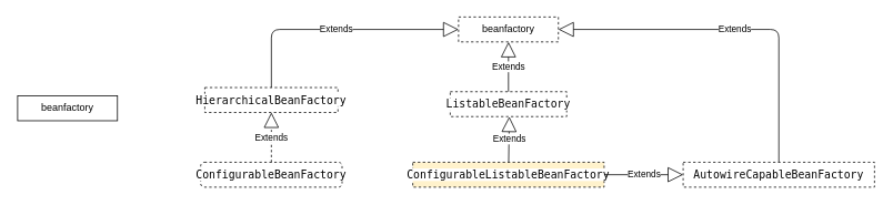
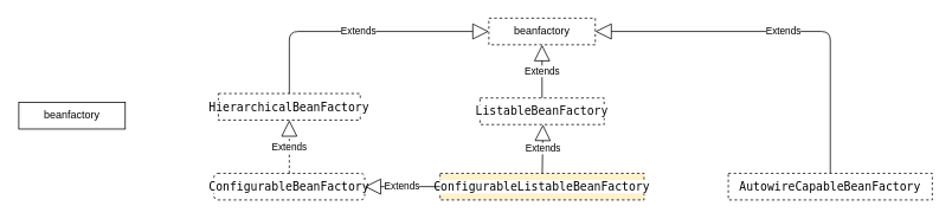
  <mxCell id="0" />
  <mxCell id="1" parent="0" />
  <mxCell id="2" value="beanfactory" style="rounded=0;whiteSpace=wrap;html=1;dashed=1;" parent="1" vertex="1"><mxGeometry x="550" y="20" width="120" height="30" as="geometry" /></mxCell>
  <mxCell id="3" value="beanfactory" style="rounded=0;whiteSpace=wrap;html=1;" parent="1" vertex="1"><mxGeometry x="20" y="115" width="120" height="30" as="geometry" /></mxCell>
  <mxCell id="4" value="&lt;pre style=&quot;text-align: left ; background-color: rgb(255 , 255 , 255) ; color: rgb(8 , 8 , 8) ; font-family: &amp;#34;jetbrains mono&amp;#34; , monospace ; font-size: 9.8pt&quot;&gt;ListableBeanFactory&lt;/pre&gt;" style="rounded=0;whiteSpace=wrap;html=1;dashed=1;" parent="1" vertex="1"><mxGeometry x="540" y="110" width="140" height="30" as="geometry" /></mxCell>
  <mxCell id="5" value="Extends" style="endArrow=block;endSize=16;endFill=0;html=1;exitX=0.5;exitY=0;exitDx=0;exitDy=0;entryX=0.5;entryY=1;entryDx=0;entryDy=0;" parent="1" source="4" target="2" edge="1"><mxGeometry width="160" relative="1" as="geometry"><mxPoint x="540" y="120" as="sourcePoint" /><mxPoint x="610" y="40" as="targetPoint" /><mxPoint as="offset" /></mxGeometry></mxCell>
  <mxCell id="6" value="&lt;pre style=&quot;text-align: left ; background-color: rgb(255 , 255 , 255) ; color: rgb(8 , 8 , 8) ; font-family: &amp;#34;jetbrains mono&amp;#34; , monospace ; font-size: 9.8pt&quot;&gt;&lt;span style=&quot;color: rgb(0 , 0 , 0)&quot;&gt;HierarchicalBeanFactory&lt;/span&gt;&lt;/pre&gt;" style="rounded=0;whiteSpace=wrap;html=1;dashed=1;" parent="1" vertex="1"><mxGeometry x="245" y="105" width="160" height="30" as="geometry" /></mxCell>
  <mxCell id="7" value="&lt;pre style=&quot;text-align: left ; background-color: rgb(255 , 255 , 255) ; color: rgb(8 , 8 , 8) ; font-family: &amp;#34;jetbrains mono&amp;#34; , monospace ; font-size: 9.8pt&quot;&gt;&lt;pre style=&quot;font-family: &amp;#34;jetbrains mono&amp;#34; , monospace ; font-size: 9.8pt&quot;&gt;&lt;span style=&quot;color: rgb(0 , 0 , 0)&quot;&gt;ConfigurableBeanFactory&lt;/span&gt;&lt;/pre&gt;&lt;/pre&gt;" style="whiteSpace=wrap;html=1;dashed=1;rounded=1;" parent="1" vertex="1"><mxGeometry x="240" y="195" width="170" height="30" as="geometry" /></mxCell>
  <mxCell id="8" value="Extends" style="endArrow=block;endSize=16;endFill=0;html=1;entryX=0.5;entryY=1;entryDx=0;entryDy=0;dashed=1;" parent="1" source="7" target="6" edge="1"><mxGeometry width="160" relative="1" as="geometry"><mxPoint x="324.66" y="135" as="sourcePoint" /><mxPoint x="325" y="145" as="targetPoint" /><mxPoint as="offset" /></mxGeometry></mxCell>
  <mxCell id="9" value="Extends" style="endArrow=block;endSize=16;endFill=0;html=1;exitX=0.5;exitY=0;exitDx=0;exitDy=0;" parent="1" source="6" target="2" edge="1"><mxGeometry width="160" relative="1" as="geometry"><mxPoint x="340" y="65" as="sourcePoint" /><mxPoint x="340" y="5" as="targetPoint" /><mxPoint as="offset" /><Array as="points"><mxPoint x="325" y="35" /></Array></mxGeometry></mxCell>
  <mxCell id="10" value="&lt;pre style=&quot;text-align: left ; background-color: rgb(255 , 255 , 255) ; color: rgb(8 , 8 , 8) ; font-family: &amp;#34;jetbrains mono&amp;#34; , monospace ; font-size: 9.8pt&quot;&gt;&lt;pre style=&quot;font-family: &amp;#34;jetbrains mono&amp;#34; , monospace ; font-size: 9.8pt&quot;&gt;&lt;span style=&quot;color: rgb(0 , 0 , 0)&quot;&gt;ConfigurableListableBeanFactory&lt;/span&gt;&lt;/pre&gt;&lt;/pre&gt;" style="rounded=0;whiteSpace=wrap;html=1;dashed=1;fillColor=#fff2cc;" parent="1" vertex="1"><mxGeometry x="495" y="195" width="230" height="30" as="geometry" /></mxCell>
  <mxCell id="11" value="Extends" style="endArrow=block;endSize=16;endFill=0;html=1;" parent="1" source="10" edge="1"><mxGeometry width="160" relative="1" as="geometry"><mxPoint x="620" y="120" as="sourcePoint" /><mxPoint x="611" y="140" as="targetPoint" /><mxPoint as="offset" /></mxGeometry></mxCell>
+ <mxCell id="12" value="Extends" style="endArrow=block;endSize=16;endFill=0;html=1;entryX=1;entryY=0.5;entryDx=0;entryDy=0;exitX=0;exitY=0.5;exitDx=0;exitDy=0;" parent="1" source="10" target="7" edge="1"><mxGeometry width="160" relative="1" as="geometry"><mxPoint x="620.214" y="205" as="sourcePoint" /><mxPoint x="621" y="150" as="targetPoint" /><mxPoint as="offset" /></mxGeometry></mxCell>
  <mxCell id="13" value="&lt;pre style=&quot;text-align: left ; background-color: rgb(255 , 255 , 255) ; color: rgb(8 , 8 , 8) ; font-family: &amp;#34;jetbrains mono&amp;#34; , monospace ; font-size: 9.8pt&quot;&gt;&lt;pre style=&quot;font-family: &amp;#34;jetbrains mono&amp;#34; , monospace ; font-size: 9.8pt&quot;&gt;&lt;pre style=&quot;font-family: &amp;#34;jetbrains mono&amp;#34; , monospace ; font-size: 9.8pt&quot;&gt;&lt;span style=&quot;color: #000000&quot;&gt;AutowireCapableBeanFactory&lt;/span&gt;&lt;/pre&gt;&lt;/pre&gt;&lt;/pre&gt;" style="rounded=0;whiteSpace=wrap;html=1;dashed=1;" parent="1" vertex="1"><mxGeometry x="820" y="195" width="230" height="30" as="geometry" /></mxCell>
  <mxCell id="14" value="Extends" style="endArrow=block;endSize=16;endFill=0;html=1;exitX=0.5;exitY=0;exitDx=0;exitDy=0;entryX=1;entryY=0.5;entryDx=0;entryDy=0;" parent="1" source="13" target="2" edge="1"><mxGeometry width="160" relative="1" as="geometry"><mxPoint x="335" y="115" as="sourcePoint" /><mxPoint x="560" y="45" as="targetPoint" /><mxPoint as="offset" /><Array as="points"><mxPoint x="935" y="35" /></Array></mxGeometry></mxCell>
- <mxCell id="15" value="Extends" style="endArrow=block;endSize=16;endFill=0;html=1;exitX=1;exitY=0.5;exitDx=0;exitDy=0;entryX=0;entryY=0.5;entryDx=0;entryDy=0;" parent="1" source="10" target="13" edge="1"><mxGeometry width="160" relative="1" as="geometry"><mxPoint x="620.214" y="205" as="sourcePoint" /><mxPoint x="621" y="150" as="targetPoint" /><mxPoint as="offset" /></mxGeometry></mxCell>
